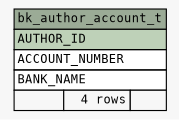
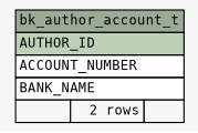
  digraph {
    bgcolor="#f7f7f7"
    fontname="DejaVu Sans Mono"
    fontsize=11
    nodesep=0.18
    rankdir=RL
    ranksep=0.46
-   n1 [fontname="DejaVu Sans Mono" fontsize=11 label=<     <TABLE BORDER="0" CELLBORDER="1" CELLSPACING="0" BGCOLOR="#ffffff">       <TR><TD COLSPAN="3" BGCOLOR="#9bab96" ALIGN="CENTER">bk_author_account_t</TD></TR>       <TR><TD PORT="AUTHOR_ID" COLSPAN="3" BGCOLOR="#bed1b8" ALIGN="LEFT">AUTHOR_ID</TD></TR>       <TR><TD PORT="ACCOUNT_NUMBER" COLSPAN="3" ALIGN="LEFT">ACCOUNT_NUMBER</TD></TR>       <TR><TD PORT="BANK_NAME" COLSPAN="3" ALIGN="LEFT">BANK_NAME</TD></TR>       <TR><TD ALIGN="LEFT" BGCOLOR="#f7f7f7">  </TD><TD ALIGN="RIGHT" BGCOLOR="#f7f7f7">4 rows</TD><TD ALIGN="RIGHT" BGCOLOR="#f7f7f7">  </TD></TR>     </TABLE>> shape=plaintext]
+   n1 [fontname="DejaVu Sans Mono" fontsize=11 label=<     <TABLE BORDER="0" CELLBORDER="1" CELLSPACING="0" BGCOLOR="#ffffff">       <TR><TD COLSPAN="3" BGCOLOR="#9bab96" ALIGN="CENTER">bk_author_account_t</TD></TR>       <TR><TD PORT="AUTHOR_ID" COLSPAN="3" BGCOLOR="#bed1b8" ALIGN="LEFT">AUTHOR_ID</TD></TR>       <TR><TD PORT="ACCOUNT_NUMBER" COLSPAN="3" ALIGN="LEFT">ACCOUNT_NUMBER</TD></TR>       <TR><TD PORT="BANK_NAME" COLSPAN="3" ALIGN="LEFT">BANK_NAME</TD></TR>       <TR><TD ALIGN="LEFT" BGCOLOR="#f7f7f7">  </TD><TD ALIGN="RIGHT" BGCOLOR="#f7f7f7">2 rows</TD><TD ALIGN="RIGHT" BGCOLOR="#f7f7f7">  </TD></TR>     </TABLE>> shape=plaintext]
  }
